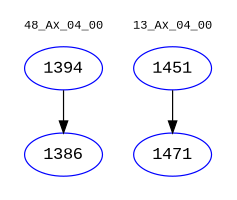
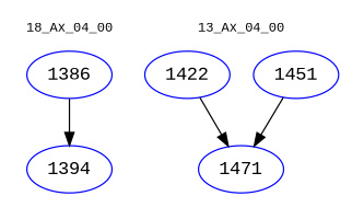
  digraph {
    fontname="Liberation Mono"
    node [color=blue fontname="Liberation Mono"]
    edge [color=black fontname="Liberation Mono"]
    n1 [label=1394]
    n2 [label=1386]
    n3 [label=1451]
+   n4 [label=1422]
    n5 [label=1471]
    subgraph cluster_1 {
      color=white
      fontsize=10
-     label="48_Ax_04_00"
+     label="18_Ax_04_00"
      n1
      n2
    }
    subgraph cluster_2 {
      color=white
      fontsize=10
      label="13_Ax_04_00"
      n3
+     n4
      n5
    }
-   n1 -> n2
+   n2 -> n1
    n3 -> n5
+   n4 -> n5
  }
